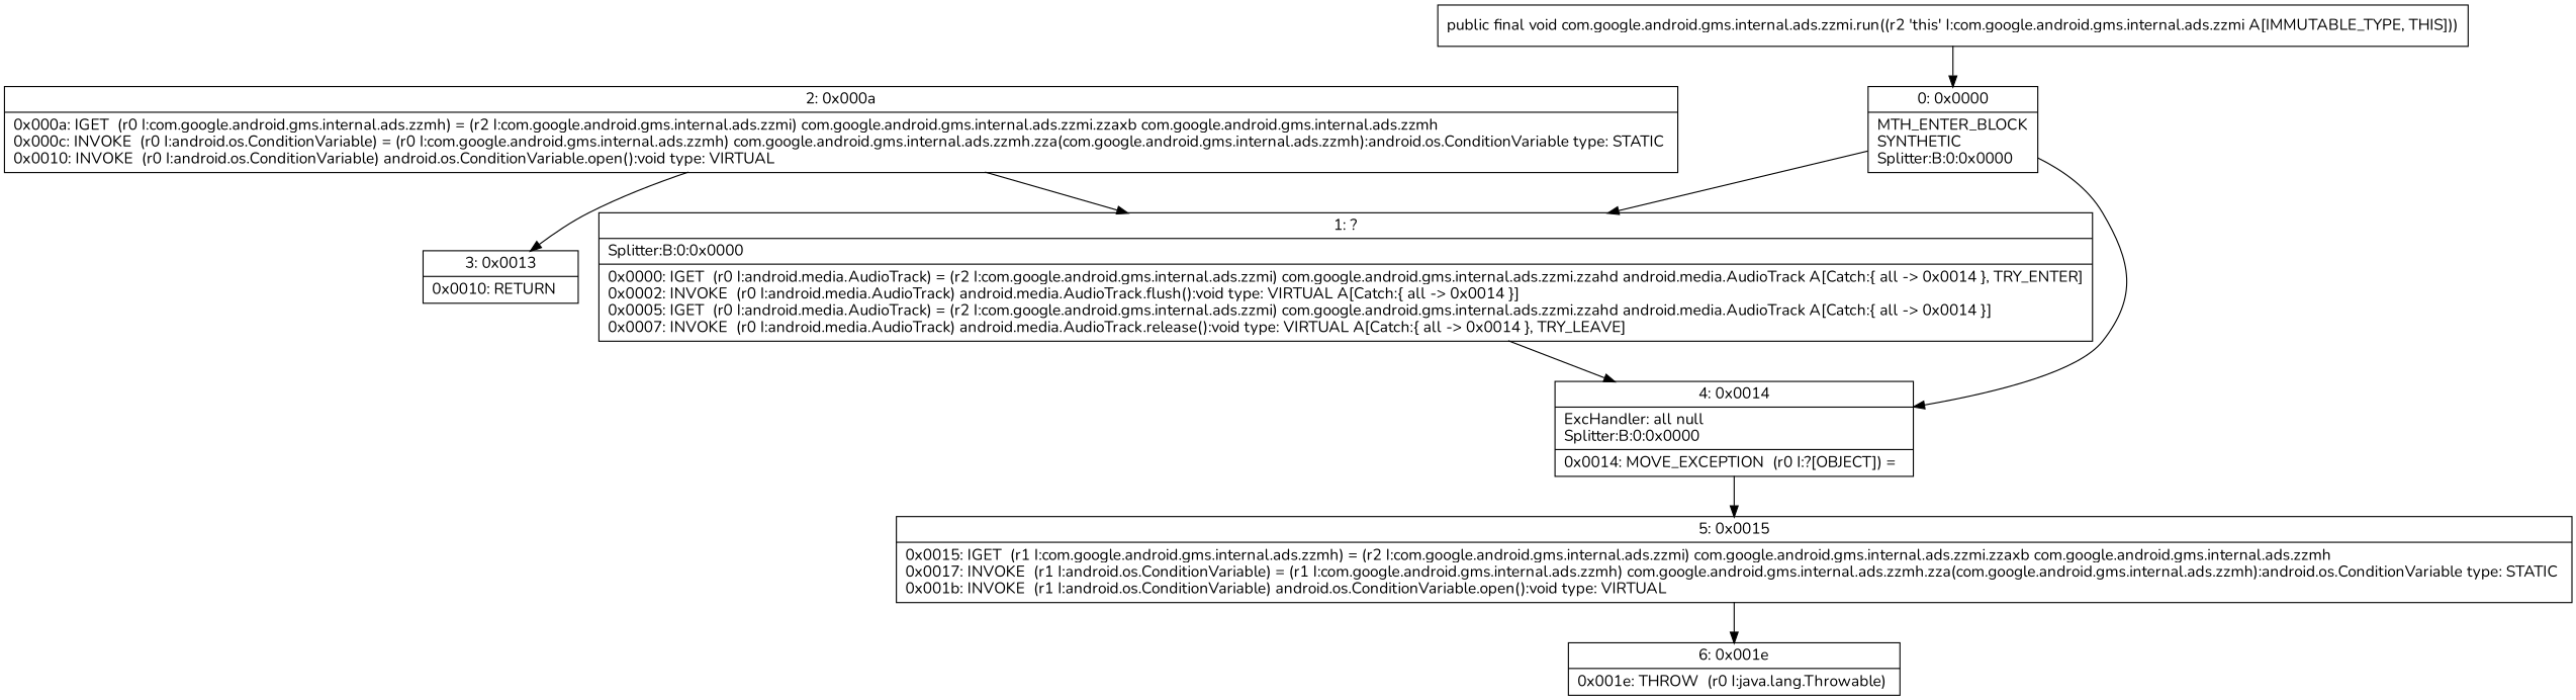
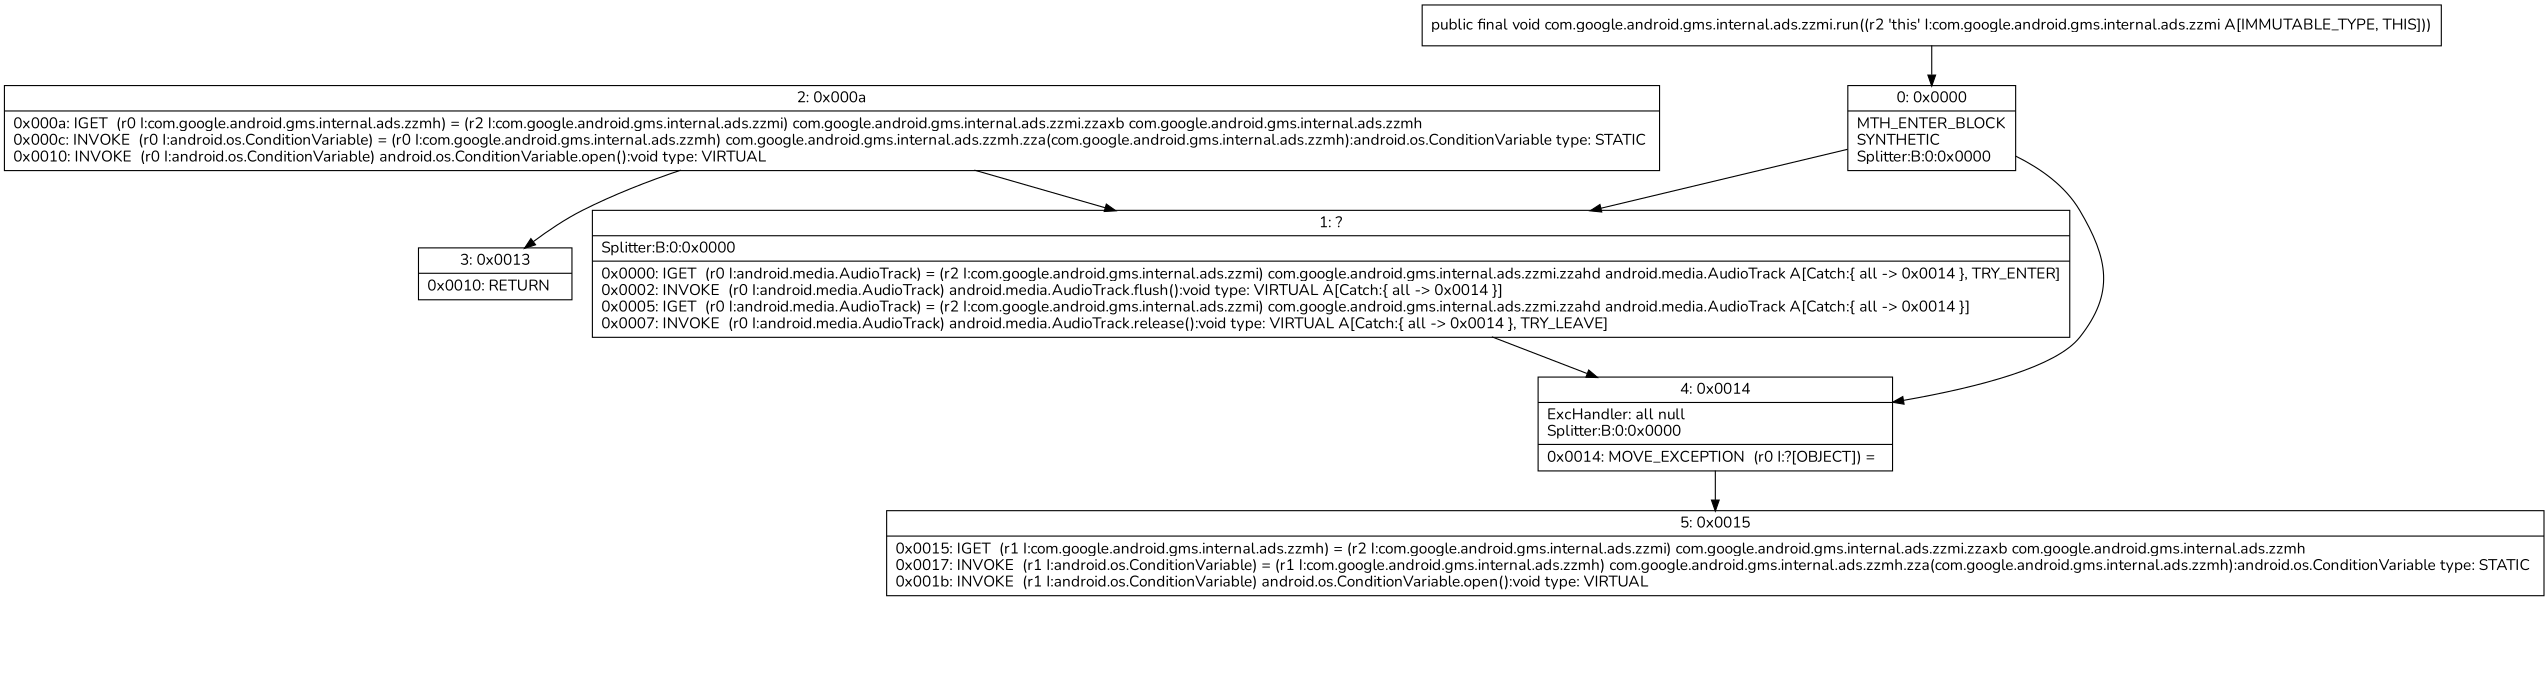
  digraph {
    fontname=Nunito
    node [fontname=Nunito shape=record]
    edge [fontname=Nunito]
    n1 [label="{0\:\ 0x0000|MTH_ENTER_BLOCK\lSYNTHETIC\lSplitter:B:0:0x0000\l}"]
    n2 [label="{1\:\ ?|Splitter:B:0:0x0000\l|0x0000: IGET  (r0 I:android.media.AudioTrack) = (r2 I:com.google.android.gms.internal.ads.zzmi) com.google.android.gms.internal.ads.zzmi.zzahd android.media.AudioTrack A[Catch:\{ all \-\> 0x0014 \}, TRY_ENTER]\l0x0002: INVOKE  (r0 I:android.media.AudioTrack) android.media.AudioTrack.flush():void type: VIRTUAL A[Catch:\{ all \-\> 0x0014 \}]\l0x0005: IGET  (r0 I:android.media.AudioTrack) = (r2 I:com.google.android.gms.internal.ads.zzmi) com.google.android.gms.internal.ads.zzmi.zzahd android.media.AudioTrack A[Catch:\{ all \-\> 0x0014 \}]\l0x0007: INVOKE  (r0 I:android.media.AudioTrack) android.media.AudioTrack.release():void type: VIRTUAL A[Catch:\{ all \-\> 0x0014 \}, TRY_LEAVE]\l}"]
    n3 [label="{4\:\ 0x0014|ExcHandler: all null\lSplitter:B:0:0x0000\l|0x0014: MOVE_EXCEPTION  (r0 I:?[OBJECT]) =  \l}"]
    n4 [label="{5\:\ 0x0015|0x0015: IGET  (r1 I:com.google.android.gms.internal.ads.zzmh) = (r2 I:com.google.android.gms.internal.ads.zzmi) com.google.android.gms.internal.ads.zzmi.zzaxb com.google.android.gms.internal.ads.zzmh \l0x0017: INVOKE  (r1 I:android.os.ConditionVariable) = (r1 I:com.google.android.gms.internal.ads.zzmh) com.google.android.gms.internal.ads.zzmh.zza(com.google.android.gms.internal.ads.zzmh):android.os.ConditionVariable type: STATIC \l0x001b: INVOKE  (r1 I:android.os.ConditionVariable) android.os.ConditionVariable.open():void type: VIRTUAL \l}"]
    n5 [label="{2\:\ 0x000a|0x000a: IGET  (r0 I:com.google.android.gms.internal.ads.zzmh) = (r2 I:com.google.android.gms.internal.ads.zzmi) com.google.android.gms.internal.ads.zzmi.zzaxb com.google.android.gms.internal.ads.zzmh \l0x000c: INVOKE  (r0 I:android.os.ConditionVariable) = (r0 I:com.google.android.gms.internal.ads.zzmh) com.google.android.gms.internal.ads.zzmh.zza(com.google.android.gms.internal.ads.zzmh):android.os.ConditionVariable type: STATIC \l0x0010: INVOKE  (r0 I:android.os.ConditionVariable) android.os.ConditionVariable.open():void type: VIRTUAL \l}"]
    n6 [label="{3\:\ 0x0013|0x0010: RETURN   \l}"]
-   n7 [label="{6\:\ 0x001e|0x001e: THROW  (r0 I:java.lang.Throwable) \l}"]
    n8 [label="{public final void com.google.android.gms.internal.ads.zzmi.run((r2 'this' I:com.google.android.gms.internal.ads.zzmi A[IMMUTABLE_TYPE, THIS])) }"]
    n1 -> n2
    n1 -> n3
    n2 -> n3
    n3 -> n4
-   n4 -> n7
    n5 -> n2
    n5 -> n6
    n8 -> n1
  }
